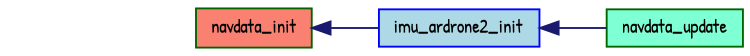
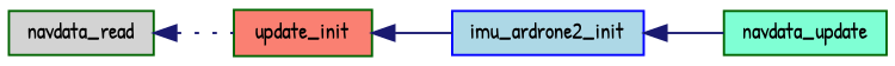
  digraph {
    fontname="Patrick Hand"
    rankdir=LR
    node [color=darkgreen fontname="Patrick Hand" fontsize=10 shape=record style=filled]
    edge [color=midnightblue dir=back fontname="Patrick Hand" fontsize=10 labelfontname=FreeSans labelfontsize=10 style=solid]
-   n2 [fillcolor=salmon height=0.2 label=navdata_init width=0.4]
+   n1 [fillcolor=lightgrey fontcolor=black height=0.2 label=navdata_read width=0.4]
+   n2 [fillcolor=salmon height=0.2 label=update_init width=0.4]
    n3 [color=blue fillcolor=lightblue height=0.2 label=imu_ardrone2_init width=0.4]
    n4 [fillcolor=aquamarine height=0.2 label=navdata_update width=0.4]
+   n1 -> n2 [style=dotted]
    n2 -> n3
    n3 -> n4
  }
